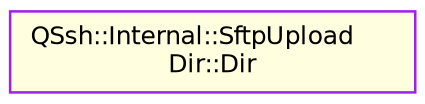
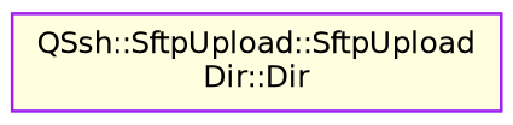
  digraph {
    rankdir=LR
-   n1 [color=purple fillcolor=lightyellow fontname=Helvetica fontsize=10 height=0.2 label="QSsh::Internal::SftpUpload\lDir::Dir" shape=record style=filled width=0.4]
+   n1 [color=purple fillcolor=lightyellow fontname=Helvetica fontsize=10 height=0.2 label="QSsh::SftpUpload::SftpUpload\lDir::Dir" shape=record style=filled width=0.4]
  }
